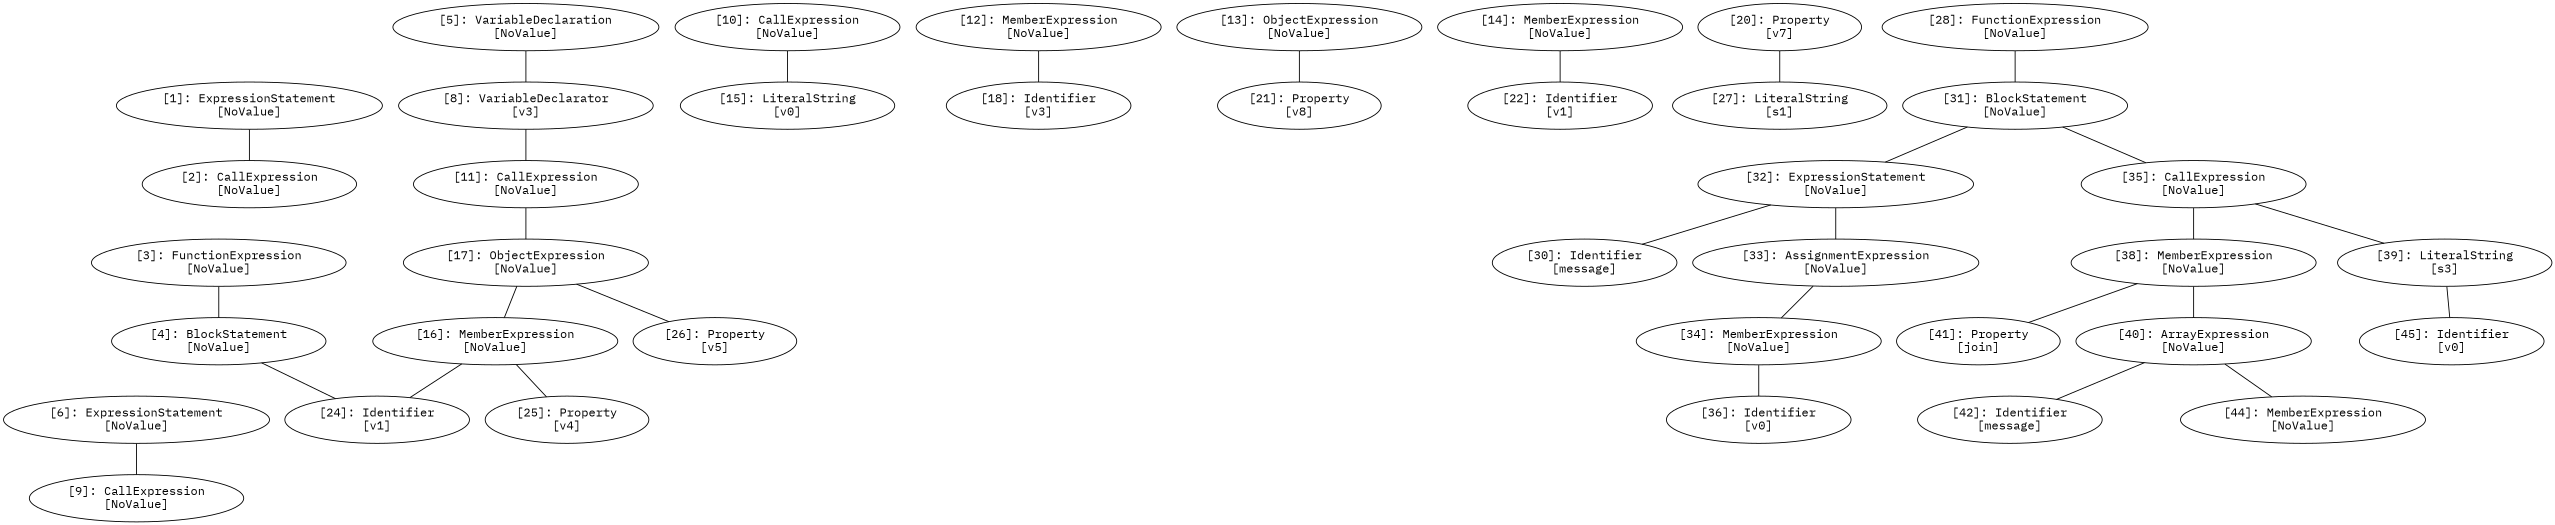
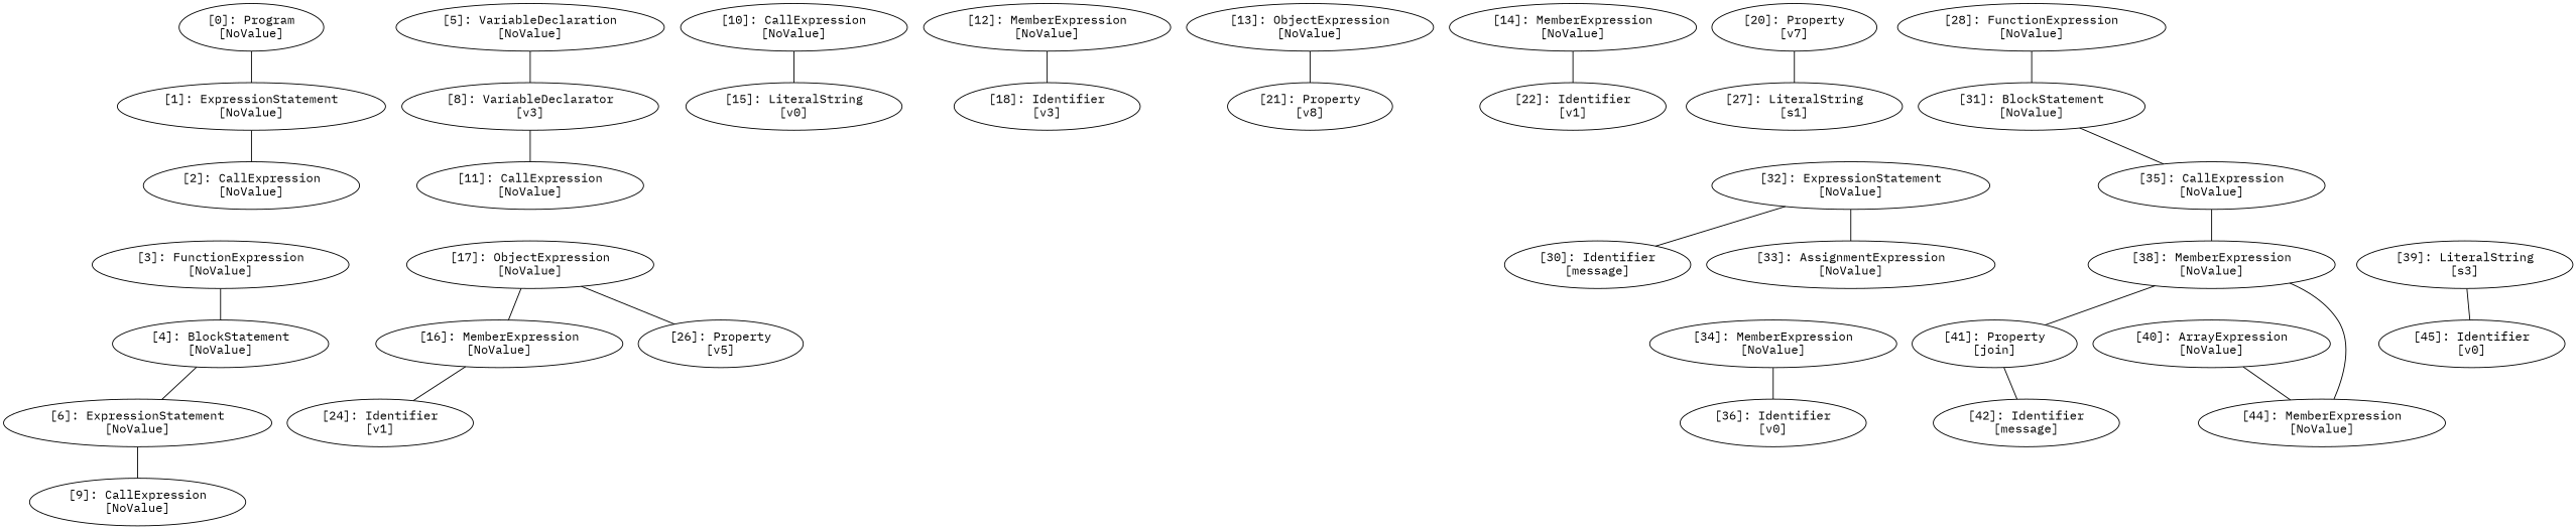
  graph {
    fontname="IBM Plex Mono"
    node [fontname="IBM Plex Mono"]
    edge [fontname="IBM Plex Mono"]
+   n1 [label="[0]: Program\n[NoValue]"]
    n2 [label="[1]: ExpressionStatement\n[NoValue]"]
    n3 [label="[2]: CallExpression\n[NoValue]"]
    n4 [label="[3]: FunctionExpression\n[NoValue]"]
    n5 [label="[4]: BlockStatement\n[NoValue]"]
    n6 [label="[6]: ExpressionStatement\n[NoValue]"]
    n7 [label="[5]: VariableDeclaration\n[NoValue]"]
    n8 [label="[8]: VariableDeclarator\n[v3]"]
    n9 [label="[9]: CallExpression\n[NoValue]"]
    n10 [label="[11]: CallExpression\n[NoValue]"]
    n11 [label="[10]: CallExpression\n[NoValue]"]
    n12 [label="[15]: LiteralString\n[v0]"]
    n13 [label="[17]: ObjectExpression\n[NoValue]"]
    n14 [label="[12]: MemberExpression\n[NoValue]"]
    n15 [label="[18]: Identifier\n[v3]"]
    n16 [label="[13]: ObjectExpression\n[NoValue]"]
    n17 [label="[21]: Property\n[v8]"]
    n18 [label="[14]: MemberExpression\n[NoValue]"]
    n19 [label="[22]: Identifier\n[v1]"]
    n20 [label="[16]: MemberExpression\n[NoValue]"]
    n21 [label="[24]: Identifier\n[v1]"]
-   n22 [label="[25]: Property\n[v4]"]
    n23 [label="[26]: Property\n[v5]"]
    n24 [label="[20]: Property\n[v7]"]
    n25 [label="[27]: LiteralString\n[s1]"]
    n26 [label="[28]: FunctionExpression\n[NoValue]"]
    n27 [label="[31]: BlockStatement\n[NoValue]"]
    n28 [label="[30]: Identifier\n[message]"]
    n29 [label="[32]: ExpressionStatement\n[NoValue]"]
    n30 [label="[35]: CallExpression\n[NoValue]"]
    n31 [label="[33]: AssignmentExpression\n[NoValue]"]
    n32 [label="[34]: MemberExpression\n[NoValue]"]
    n33 [label="[36]: Identifier\n[v0]"]
    n34 [label="[38]: MemberExpression\n[NoValue]"]
    n35 [label="[39]: LiteralString\n[s3]"]
    n36 [label="[40]: ArrayExpression\n[NoValue]"]
    n37 [label="[41]: Property\n[join]"]
    n38 [label="[45]: Identifier\n[v0]"]
    n39 [label="[42]: Identifier\n[message]"]
    n40 [label="[44]: MemberExpression\n[NoValue]"]
+   n1 -- n2
    n2 -- n3
    n4 -- n5
-   n5 -- n21
+   n5 -- n6
    n6 -- n9
    n7 -- n8
    n8 -- n10
-   n10 -- n13
    n11 -- n12
    n13 -- n20
    n13 -- n23
    n14 -- n15
    n16 -- n17
    n18 -- n19
    n20 -- n21
-   n20 -- n22
    n24 -- n25
    n26 -- n27
-   n27 -- n29
    n27 -- n30
    n29 -- n28
    n29 -- n31
    n30 -- n34
-   n30 -- n35
-   n31 -- n32
    n32 -- n33
-   n34 -- n36
+   n34 -- n40
    n34 -- n37
    n35 -- n38
-   n36 -- n39
+   n37 -- n39
    n36 -- n40
  }
